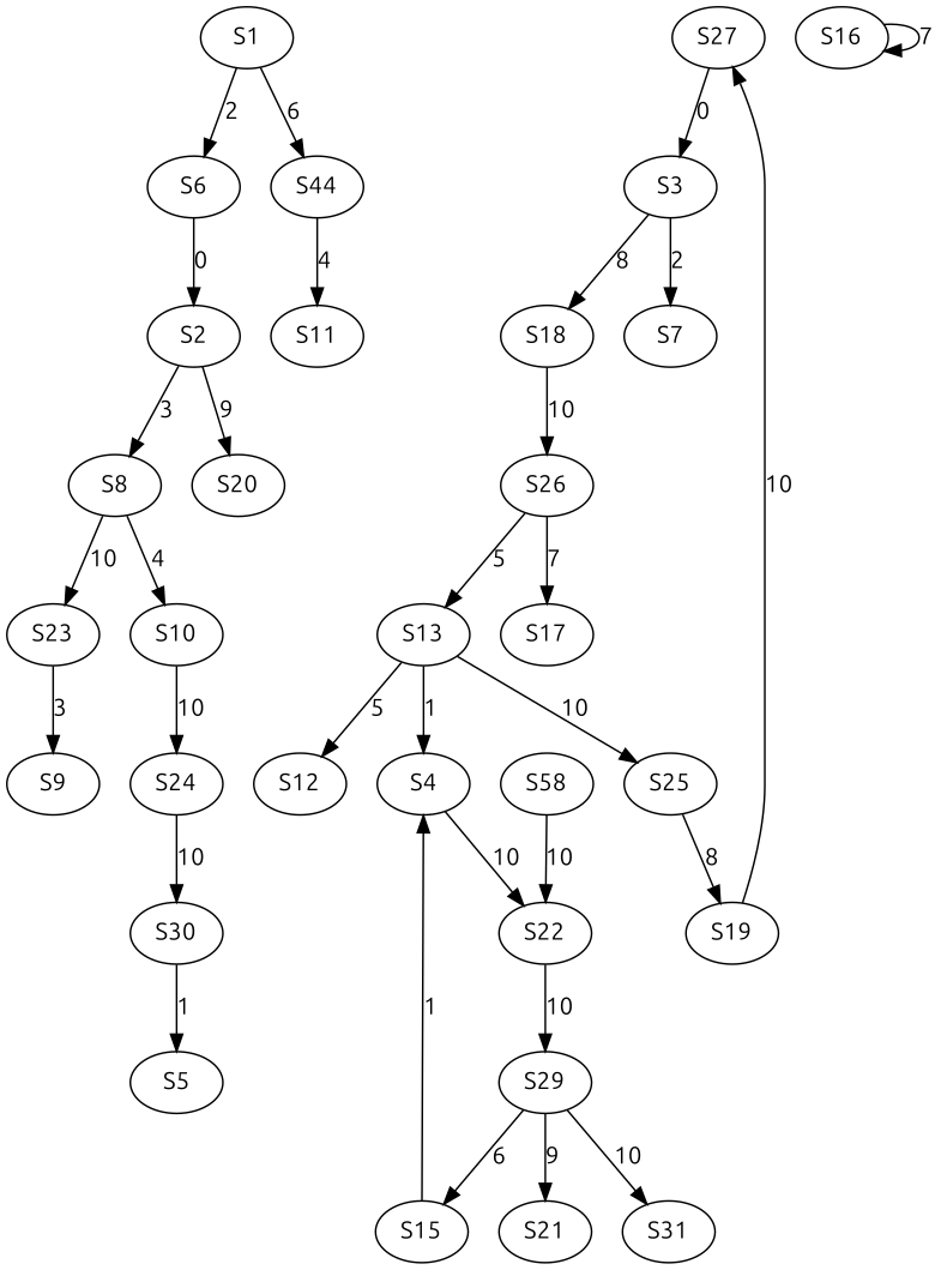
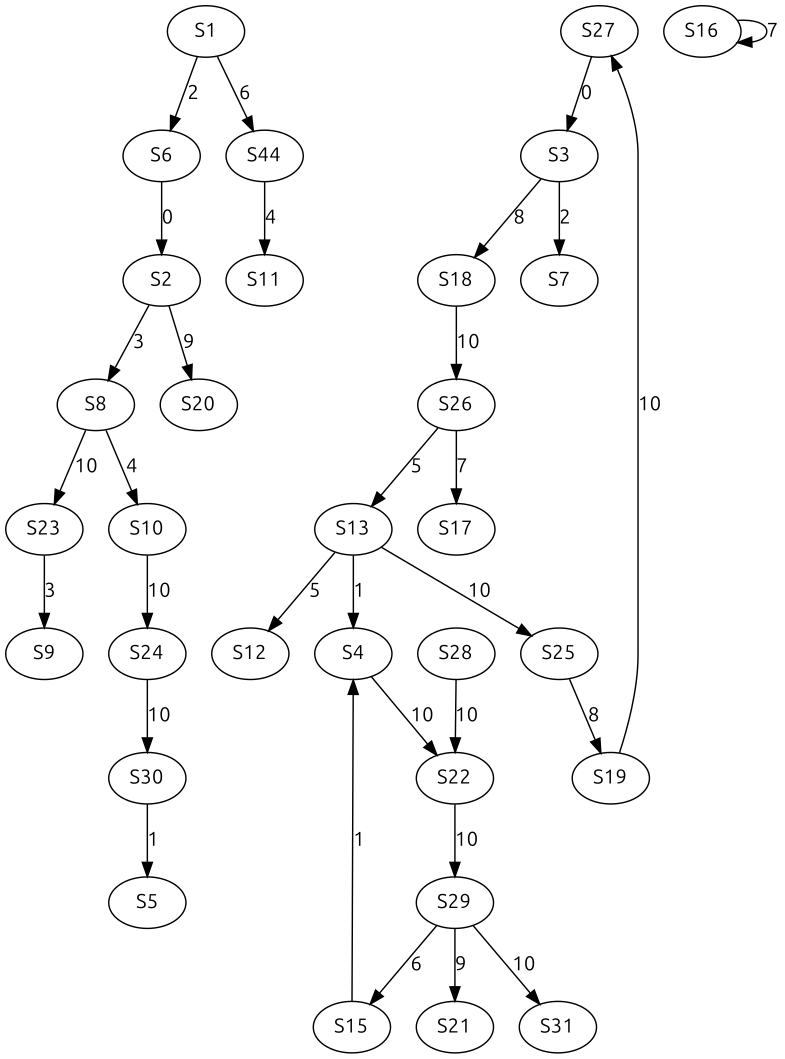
  strict digraph {
    fontname=Ubuntu
    node [fontname=Ubuntu]
    edge [fontname=Ubuntu]
    S6
    S2
    S8
    S20
    S23
    S10
    S27
    S3
    S7
    S18
    S26
    S13
    S4
    S12
    S25
    S22
    S19
    S29
    S30
    S5
    S1
    n22 [label=S44]
    S11
    S9
    S24
    S17
    S15
    S21
    S31
    S16
-   S28 [label=S58]
+   S28
    S6 -> S2 [label=0]
    S2 -> S8 [label=3]
    S2 -> S20 [label=9]
    S8 -> S23 [label=10]
    S8 -> S10 [label=4]
    S23 -> S9 [label=3]
    S10 -> S24 [label=10]
    S27 -> S3 [label=0]
    S3 -> S7 [label=2]
    S3 -> S18 [label=8]
    S18 -> S26 [label=10]
    S26 -> S13 [label=5]
    S26 -> S17 [label=7]
    S13 -> S4 [label=1]
    S13 -> S12 [label=5]
    S13 -> S25 [label=10]
    S4 -> S22 [label=10]
    S25 -> S19 [label=8]
    S22 -> S29 [label=10]
    S19 -> S27 [label=10]
    S29 -> S15 [label=6]
    S29 -> S21 [label=9]
    S29 -> S31 [label=10]
    S30 -> S5 [label=1]
    S1 -> S6 [label=2]
    S1 -> n22 [label=6]
    n22 -> S11 [label=4]
    S24 -> S30 [label=10]
    S15 -> S4 [label=1]
    S16 -> S16 [label=7]
    S28 -> S22 [label=10]
  }
